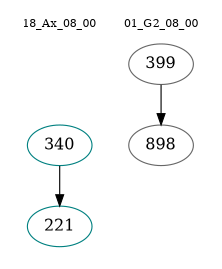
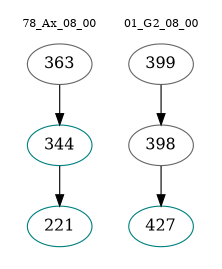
  digraph {
    node [color=gray40]
    edge [color=black]
-   n2 [color=teal label=340]
+   n1 [label=363]
+   n2 [color=teal label=344]
    n3 [color=teal label=221]
    n4 [label=399]
-   n5 [label=898]
+   n5 [label=398]
+   n6 [color=teal label=427]
    subgraph cluster_1 {
      color=white
      fontsize=10
-     label="18_Ax_08_00"
+     label="78_Ax_08_00"
+     n1
      n2
      n3
    }
    subgraph cluster_2 {
      color=white
      fontsize=10
      label="01_G2_08_00"
      n4
      n5
+     n6
    }
+   n1 -> n2
    n2 -> n3
    n4 -> n5
+   n5 -> n6
  }
